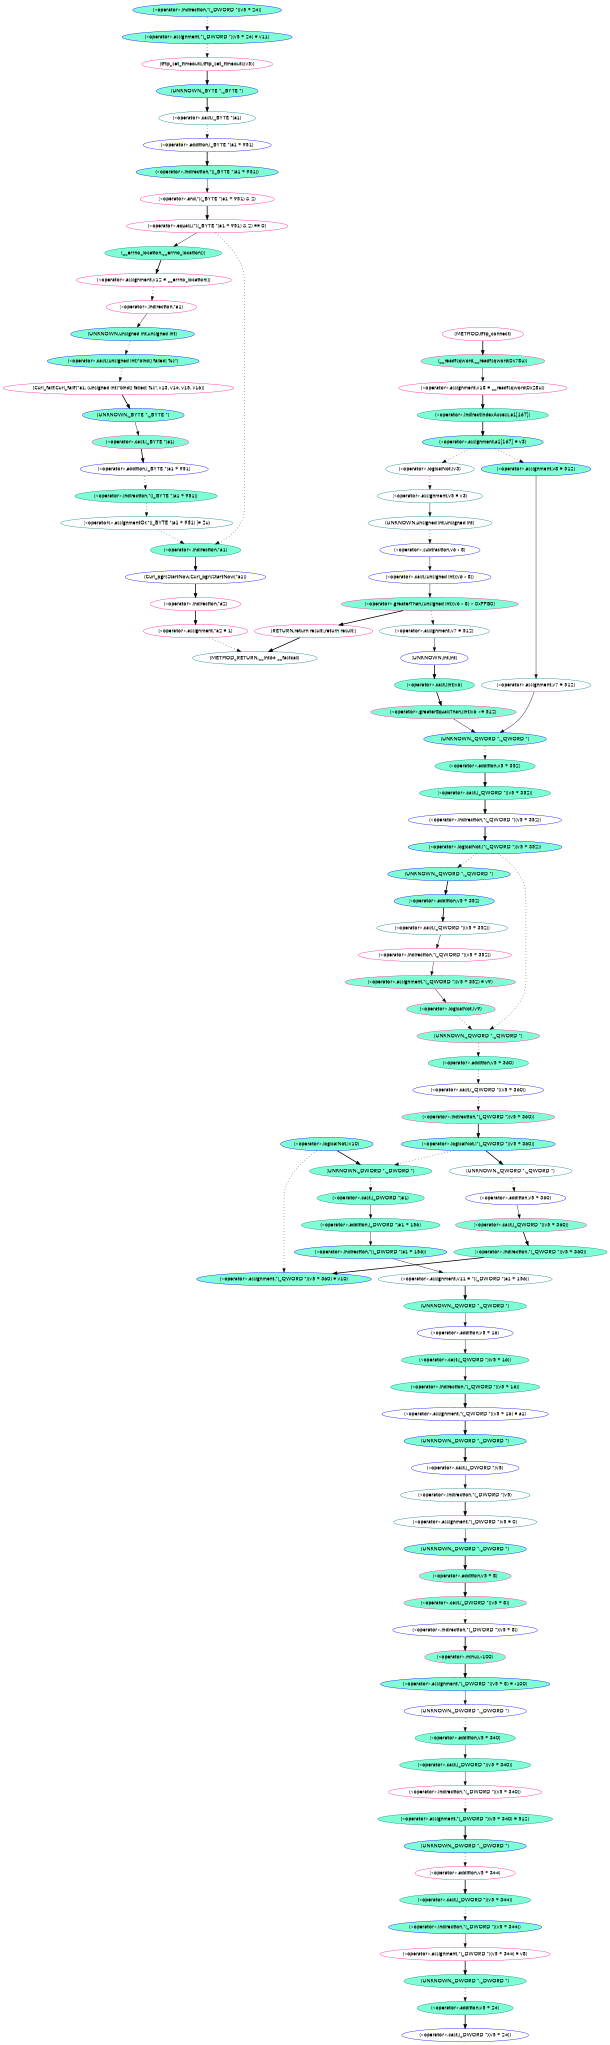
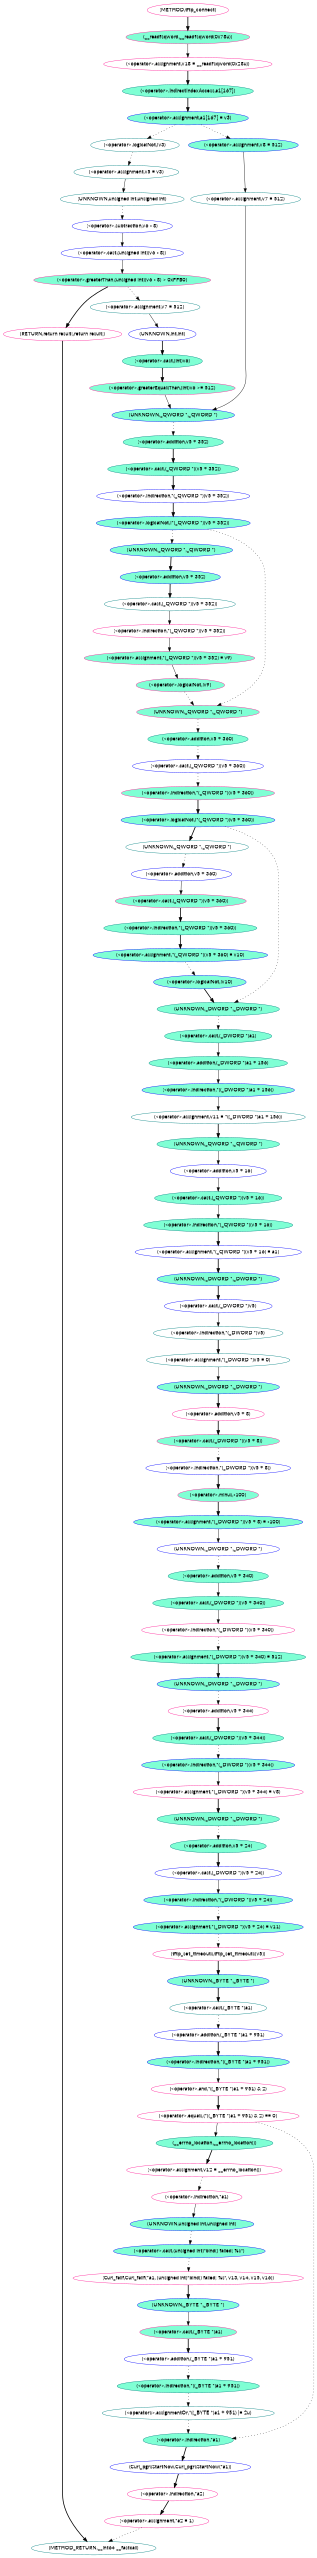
  digraph {
    fontname=Lato
    node [color=blue fillcolor=aquamarine fontname=Lato style=filled]
    edge [fontname=Lato style=bold]
    n1 [color=deeppink fillcolor=white label="(<operator>.assignment,v18 = __readfsqword(0x28u))"]
    n2 [color=teal label="(<operator>.indirectIndexAccess,a1[167])"]
    n3 [label="(<operator>.assignment,a1[167] = v3)"]
    n4 [color=deeppink label="(__readfsqword,__readfsqword(0x78u))"]
    n5 [color=teal fillcolor=white label="(<operator>.logicalNot,!v3)"]
    n6 [label="(<operator>.assignment,v8 = 512)"]
    n7 [color=teal fillcolor=white label="(<operator>.assignment,v5 = v3)"]
    n8 [color=teal fillcolor=white label="(UNKNOWN,unsigned int,unsigned int)"]
    n9 [fillcolor=white label="(<operator>.subtraction,v6 - 8)"]
    n10 [color=teal fillcolor=white label="(<operator>.assignment,v7 = 512)"]
    n11 [color=deeppink label="(<operator>.greaterThan,(unsigned int)(v6 - 8) > 0xFFB0)"]
    n12 [color=deeppink fillcolor=white label="(RETURN,return result;,return result;)"]
    n13 [color=teal fillcolor=white label="(<operator>.assignment,v7 = 512)"]
    n14 [color=teal fillcolor=white label="(METHOD_RETURN,__int64 __fastcall)"]
    n15 [fillcolor=white label="(UNKNOWN,int,int)"]
    n16 [fillcolor=white label="(<operator>.cast,(unsigned int)(v6 - 8))"]
    n17 [color=teal label="(<operator>.cast,(int)v6)"]
    n18 [color=deeppink label="(<operator>.greaterEqualsThan,(int)v6 >= 512)"]
    n19 [label="(UNKNOWN,_QWORD *,_QWORD *)"]
    n20 [color=teal label="(<operator>.addition,v5 + 352)"]
    n21 [label="(<operator>.logicalNot,!*(_QWORD *)(v5 + 352))"]
    n22 [label="(UNKNOWN,_QWORD *,_QWORD *)"]
    n23 [color=deeppink label="(UNKNOWN,_QWORD *,_QWORD *)"]
    n24 [label="(<operator>.addition,v5 + 352)"]
    n25 [color=teal label="(<operator>.addition,v5 + 360)"]
    n26 [fillcolor=white label="(<operator>.indirection,*(_QWORD *)(v5 + 352))"]
    n27 [color=teal label="(<operator>.cast,(_QWORD *)(v5 + 352))"]
    n28 [color=deeppink label="(<operator>.assignment,*(_QWORD *)(v5 + 352) = v9)"]
    n29 [color=deeppink label="(<operator>.logicalNot,!v9)"]
    n30 [color=deeppink fillcolor=white label="(<operator>.indirection,*(_QWORD *)(v5 + 352))"]
    n31 [color=teal fillcolor=white label="(<operator>.cast,(_QWORD *)(v5 + 352))"]
    n32 [label="(<operator>.logicalNot,!*(_QWORD *)(v5 + 360))"]
    n33 [color=teal fillcolor=white label="(UNKNOWN,_QWORD *,_QWORD *)"]
    n34 [color=teal label="(UNKNOWN,_DWORD *,_DWORD *)"]
    n35 [fillcolor=white label="(<operator>.addition,v5 + 360)"]
    n36 [color=teal label="(<operator>.cast,(_DWORD *)a1)"]
    n37 [color=deeppink label="(<operator>.indirection,*(_QWORD *)(v5 + 360))"]
    n38 [fillcolor=white label="(<operator>.cast,(_QWORD *)(v5 + 360))"]
    n39 [label="(<operator>.assignment,*(_QWORD *)(v5 + 360) = v10)"]
    n40 [label="(<operator>.logicalNot,!v10)"]
    n41 [color=teal label="(<operator>.indirection,*(_QWORD *)(v5 + 360))"]
    n42 [color=deeppink label="(<operator>.cast,(_QWORD *)(v5 + 360))"]
    n43 [color=teal fillcolor=white label="(<operator>.assignment,v11 = *((_DWORD *)a1 + 156))"]
    n44 [color=teal label="(UNKNOWN,_QWORD *,_QWORD *)"]
    n45 [fillcolor=white label="(<operator>.addition,v5 + 16)"]
    n46 [label="(<operator>.indirection,*((_DWORD *)a1 + 156))"]
    n47 [color=teal label="(<operator>.addition,(_DWORD *)a1 + 156)"]
    n48 [fillcolor=white label="(<operator>.assignment,*(_QWORD *)(v5 + 16) = a1)"]
    n49 [label="(UNKNOWN,_DWORD *,_DWORD *)"]
    n50 [fillcolor=white label="(<operator>.cast,(_DWORD *)v5)"]
    n51 [color=teal label="(<operator>.indirection,*(_QWORD *)(v5 + 16))"]
    n52 [color=teal label="(<operator>.cast,(_QWORD *)(v5 + 16))"]
    n53 [color=teal fillcolor=white label="(<operator>.assignment,*(_DWORD *)v5 = 0)"]
    n54 [label="(UNKNOWN,_DWORD *,_DWORD *)"]
-   n55 [color=deeppink label="(<operator>.addition,v5 + 8)"]
+   n55 [color=deeppink fillcolor=white label="(<operator>.addition,v5 + 8)"]
    n56 [color=teal fillcolor=white label="(<operator>.indirection,*(_DWORD *)v5)"]
    n57 [label="(<operator>.assignment,*(_DWORD *)(v5 + 8) = -100)"]
    n58 [fillcolor=white label="(UNKNOWN,_DWORD *,_DWORD *)"]
    n59 [color=teal label="(<operator>.addition,v5 + 340)"]
    n60 [fillcolor=white label="(<operator>.indirection,*(_DWORD *)(v5 + 8))"]
    n61 [color=deeppink label="(<operator>.minus,-100)"]
    n62 [color=deeppink label="(<operator>.cast,(_DWORD *)(v5 + 8))"]
    n63 [color=teal label="(<operator>.assignment,*(_DWORD *)(v5 + 340) = 512)"]
    n64 [label="(UNKNOWN,_DWORD *,_DWORD *)"]
    n65 [color=deeppink fillcolor=white label="(<operator>.addition,v5 + 344)"]
    n66 [color=deeppink fillcolor=white label="(<operator>.indirection,*(_DWORD *)(v5 + 340))"]
    n67 [color=teal label="(<operator>.cast,(_DWORD *)(v5 + 340))"]
    n68 [color=deeppink fillcolor=white label="(<operator>.assignment,*(_DWORD *)(v5 + 344) = v8)"]
    n69 [color=teal label="(UNKNOWN,_DWORD *,_DWORD *)"]
    n70 [color=teal label="(<operator>.addition,v5 + 24)"]
    n71 [label="(<operator>.indirection,*(_DWORD *)(v5 + 344))"]
    n72 [color=teal label="(<operator>.cast,(_DWORD *)(v5 + 344))"]
    n73 [label="(<operator>.assignment,*(_DWORD *)(v5 + 24) = v11)"]
    n74 [color=deeppink fillcolor=white label="(tftp_set_timeouts,tftp_set_timeouts(v5))"]
    n75 [label="(UNKNOWN,_BYTE *,_BYTE *)"]
    n76 [label="(<operator>.indirection,*(_DWORD *)(v5 + 24))"]
    n77 [fillcolor=white label="(<operator>.cast,(_DWORD *)(v5 + 24))"]
    n78 [color=teal fillcolor=white label="(<operator>.cast,(_BYTE *)a1)"]
    n79 [color=deeppink fillcolor=white label="(<operator>.equals,(*((_BYTE *)a1 + 951) & 2) == 0)"]
    n80 [color=teal label="(__errno_location,__errno_location())"]
    n81 [color=teal label="(<operator>.indirection,*a1)"]
    n82 [color=deeppink fillcolor=white label="(<operator>.assignment,v12 = __errno_location())"]
    n83 [fillcolor=white label="(Curl_pgrsStartNow,Curl_pgrsStartNow(*a1))"]
    n84 [color=deeppink fillcolor=white label="(<operator>.and,*((_BYTE *)a1 + 951) & 2)"]
    n85 [label="(<operator>.indirection,*((_BYTE *)a1 + 951))"]
    n86 [fillcolor=white label="(<operator>.addition,(_BYTE *)a1 + 951)"]
    n87 [color=deeppink fillcolor=white label="(<operator>.indirection,*a1)"]
    n88 [label="(UNKNOWN,unsigned int,unsigned int)"]
    n89 [color=deeppink fillcolor=white label="(Curl_failf,Curl_failf(*a1, (unsigned int)\"bind() failed; %s\", v13, v14, v15, v16))"]
    n90 [label="(UNKNOWN,_BYTE *,_BYTE *)"]
    n91 [color=deeppink label="(<operator>.cast,(_BYTE *)a1)"]
    n92 [label="(<operator>.cast,(unsigned int)\"bind() failed; %s\")"]
    n93 [color=teal fillcolor=white label="(<operators>.assignmentOr,*((_BYTE *)a1 + 951) |= 2u)"]
    n94 [color=teal label="(<operator>.indirection,*((_BYTE *)a1 + 951))"]
    n95 [fillcolor=white label="(<operator>.addition,(_BYTE *)a1 + 951)"]
    n96 [color=deeppink fillcolor=white label="(<operator>.indirection,*a2)"]
    n97 [color=deeppink fillcolor=white label="(<operator>.assignment,*a2 = 1)"]
    n98 [color=deeppink fillcolor=white label="(METHOD,tftp_connect)"]
    n1 -> n2
    n2 -> n3
    n3 -> n5 [style=dotted]
    n3 -> n6 [style=dotted]
    n4 -> n1 [style=solid]
    n5 -> n7 [style=dotted]
    n6 -> n10 [style=solid]
    n7 -> n8 [style=solid]
    n8 -> n9 [style=dotted]
    n9 -> n16 [style=solid]
    n10 -> n19 [style=solid]
    n11 -> n12
    n11 -> n13 [style=dotted]
    n12 -> n14
    n13 -> n15 [style=solid]
    n15 -> n17
    n16 -> n11 [style=solid]
    n17 -> n18
    n18 -> n19 [style=solid]
    n19 -> n20 [style=dotted]
    n20 -> n27
    n21 -> n22 [style=dotted]
    n21 -> n23 [style=dotted]
    n22 -> n24
    n23 -> n25 [style=dotted]
    n24 -> n31
    n25 -> n38 [style=dotted]
    n26 -> n21
    n27 -> n26
    n28 -> n29 [style=solid]
    n29 -> n23 [style=dotted]
    n30 -> n28 [style=solid]
    n31 -> n30 [style=solid]
    n32 -> n33
    n32 -> n34 [style=dotted]
    n33 -> n35 [style=dotted]
    n34 -> n36 [style=dotted]
    n35 -> n42 [style=solid]
    n36 -> n47 [style=solid]
    n37 -> n32
    n38 -> n37 [style=dotted]
-   n40 -> n39 [style=dotted]
+   n39 -> n40 [style=dotted]
    n40 -> n34
    n41 -> n39
    n42 -> n41
    n43 -> n44
    n44 -> n45 [style=solid]
    n45 -> n52 [style=solid]
    n46 -> n43 [style=solid]
    n47 -> n46 [style=solid]
    n48 -> n49
    n49 -> n50
    n50 -> n56 [style=solid]
    n51 -> n48
    n52 -> n51 [style=solid]
    n53 -> n54 [style=solid]
    n54 -> n55
    n55 -> n62
    n56 -> n53
    n57 -> n58 [style=solid]
    n58 -> n59 [style=dotted]
    n59 -> n67 [style=solid]
    n60 -> n61
    n61 -> n57
    n62 -> n60 [style=dotted]
    n63 -> n64
    n64 -> n65 [style=dotted]
    n65 -> n72
    n66 -> n63 [style=dotted]
    n67 -> n66 [style=solid]
    n68 -> n69
    n69 -> n70 [style=dotted]
    n70 -> n77
    n71 -> n68 [style=solid]
    n72 -> n71 [style=dotted]
    n73 -> n74 [style=dotted]
    n74 -> n75
    n75 -> n78
    n76 -> n73 [style=dotted]
+   n77 -> n76 [style=solid]
    n78 -> n86 [style=dotted]
    n79 -> n80 [style=solid]
    n79 -> n81 [style=dotted]
    n80 -> n82
    n81 -> n83
    n82 -> n87 [style=dotted]
    n83 -> n96
    n84 -> n79
    n85 -> n84 [style=solid]
    n86 -> n85
    n87 -> n88 [style=solid]
    n88 -> n92 [style=dotted]
    n89 -> n90
    n90 -> n91 [style=solid]
    n91 -> n95
    n92 -> n89 [style=dotted]
    n93 -> n81 [style=dotted]
    n94 -> n93 [style=dotted]
    n95 -> n94 [style=dotted]
    n96 -> n97
    n97 -> n14 [style=dotted]
    n98 -> n4
  }
